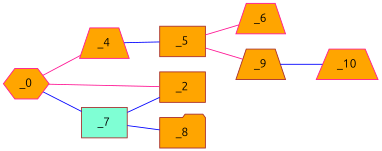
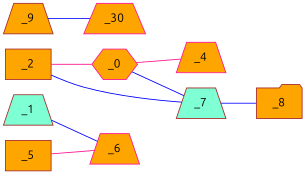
  graph {
    fontname=Ubuntu
    rankdir=LR
    node [charge=0 chem=1 color=brown fillcolor=orange fontname=Ubuntu shape=trapezium style=filled symbol="C  " x=4.5981 y=-0.75]
    edge [color=blue fontname=Ubuntu valence=1]
+   _1 [chem=2 fillcolor=aquamarine symbol="O  "]
    _6 [color=deeppink x=3.7321 y=-1.25]
    _2 [shape=box y=0.25]
    n4 [color=deeppink label=_0 shape=hexagon x=3.7321 y=0.75]
    _4 [chem=5 color=deeppink symbol="S  " x=2.866 y=0.25]
-   _7 [fillcolor=aquamarine shape=box x=3.7321 y=1.75]
+   _7 [fillcolor=aquamarine x=3.7321 y=1.75]
    _5 [shape=box x=2.866]
    _8 [chem=5 shape=folder symbol="S  " y=2.25]
    _9 [x=2 y=-1.25]
-   _10 [chem=5 color=deeppink symbol="S  " x=2 y=-2.25]
+   _10 [chem=5 color=deeppink symbol="S  " x=2 y=-2.25 label=_30]
+   _1 -- _6
    _2 -- n4 [color=deeppink]
    n4 -- _4 [color=deeppink]
    n4 -- _7
-   _4 -- _5
    _7 -- _2
    _7 -- _8
    _5 -- _6 [color=deeppink]
-   _5 -- _9 [color=deeppink]
    _9 -- _10
  }
